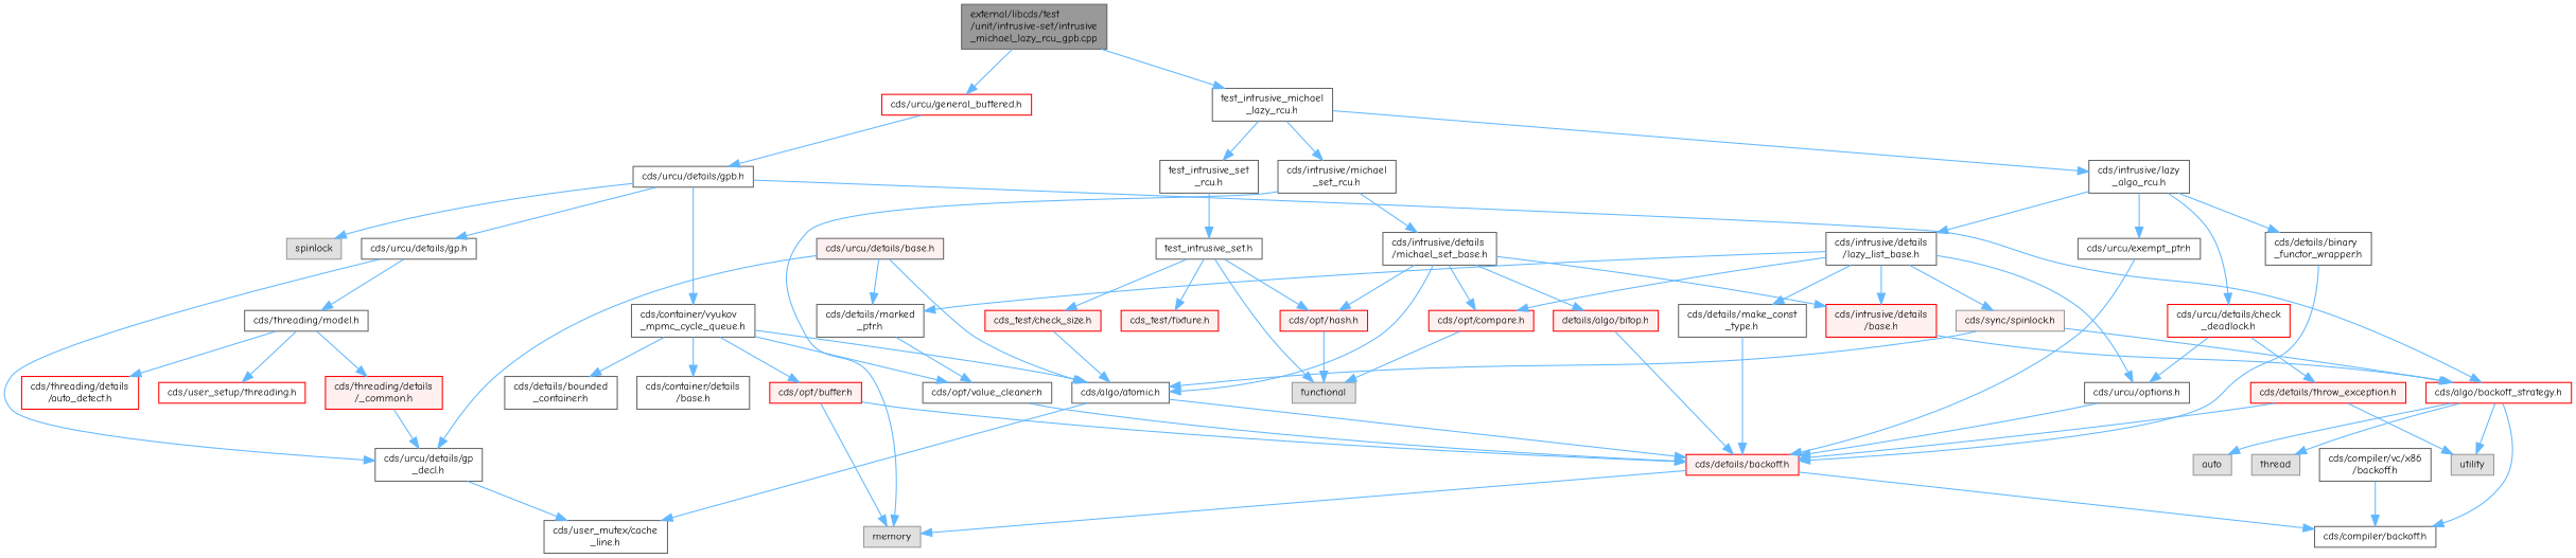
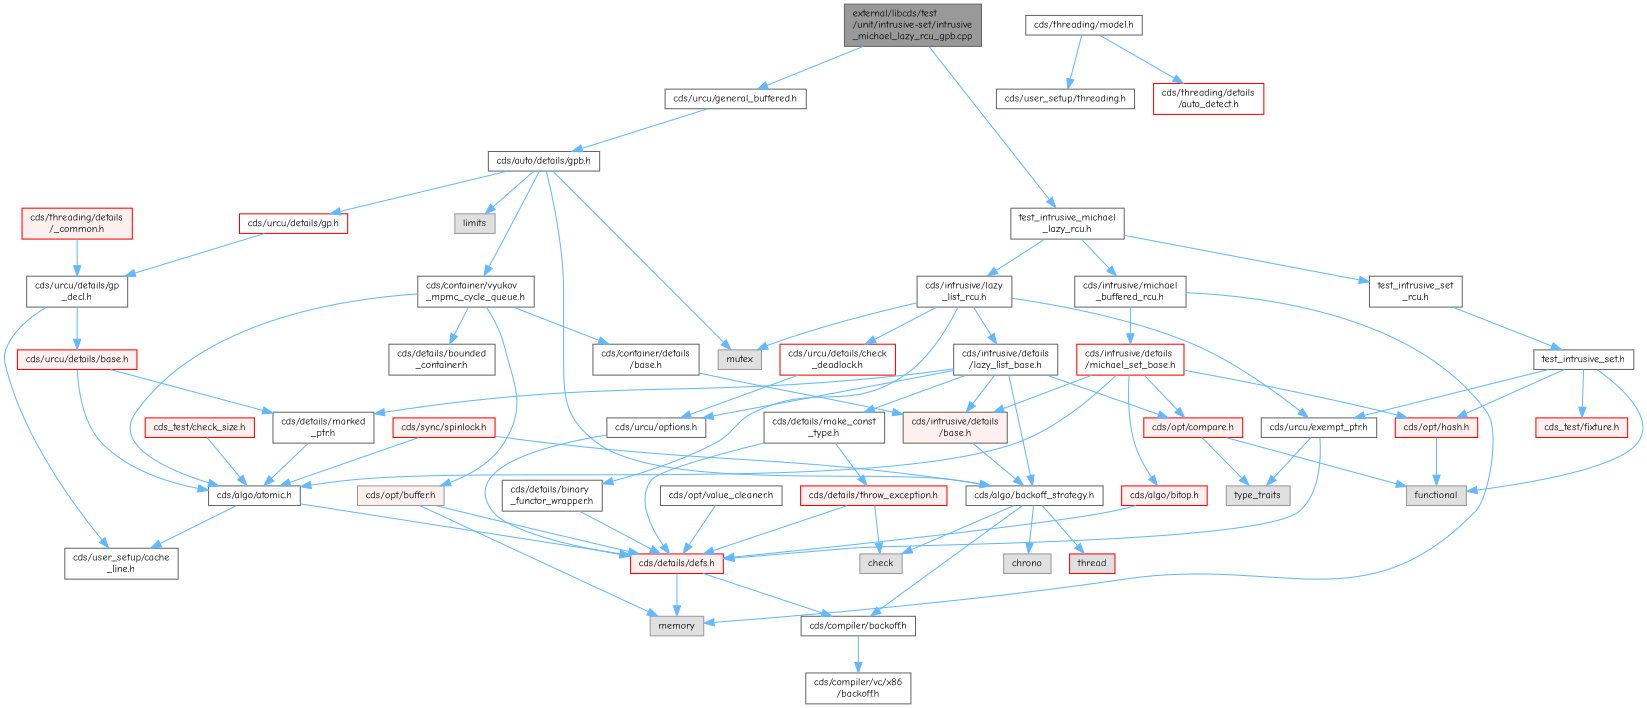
  digraph {
    fontname="Comic Neue"
    node [color=grey40 fillcolor=white fontname="Comic Neue" fontsize=10 shape=box style=filled]
    edge [color=steelblue1 fontname="Comic Neue" fontsize=10 labelfontname=Helvetica labelfontsize=10 style=solid]
    n1 [color=gray40 fillcolor=grey60 fontcolor=black height=0.2 label="external/libcds/test\l/unit/intrusive-set/intrusive\l_michael_lazy_rcu_gpb.cpp" width=0.4]
-   n2 [color=red height=0.2 label="cds/urcu/general_buffered.h" width=0.4]
+   n2 [height=0.2 label="cds/urcu/general_buffered.h" width=0.4]
    n3 [height=0.2 label="test_intrusive_michael\l_lazy_rcu.h" width=0.4]
-   n4 [height=0.2 label="cds/urcu/details/gpb.h" width=0.4]
+   n4 [height=0.2 label="cds/auto/details/gpb.h" width=0.4]
    n5 [height=0.2 label="test_intrusive_set\l_rcu.h" width=0.4]
-   n6 [height=0.2 label="cds/intrusive/lazy\l_algo_rcu.h" width=0.4]
-   n7 [height=0.2 label="cds/intrusive/michael\l_set_rcu.h" width=0.4]
-   n9 [color=grey60 fillcolor="#E0E0E0" height=0.2 label=spinlock width=0.4]
-   n10 [height=0.2 label="cds/urcu/details/gp.h" width=0.4]
-   n11 [color=red height=0.2 label="cds/algo/backoff_strategy.h" width=0.4]
+   n6 [height=0.2 label="cds/intrusive/lazy\l_list_rcu.h" width=0.4]
+   n7 [height=0.2 label="cds/intrusive/michael\l_buffered_rcu.h" width=0.4]
+   n8 [color=grey60 fillcolor="#E0E0E0" height=0.2 label=mutex width=0.4]
+   n9 [color=grey60 fillcolor="#E0E0E0" height=0.2 label=limits width=0.4]
+   n10 [color=red height=0.2 label="cds/urcu/details/gp.h" width=0.4]
+   n11 [height=0.2 label="cds/algo/backoff_strategy.h" width=0.4]
    n12 [height=0.2 label="cds/container/vyukov\l_mpmc_cycle_queue.h" width=0.4]
    n13 [height=0.2 label="cds/urcu/details/gp\l_decl.h" width=0.4]
    n14 [height=0.2 label="cds/threading/model.h" width=0.4]
-   n15 [color=grey60 fillcolor="#E0E0E0" height=0.2 label=utility width=0.4]
-   n16 [color=grey60 fillcolor="#E0E0E0" height=0.2 label=thread width=0.4]
-   n17 [color=grey60 fillcolor="#E0E0E0" height=0.2 label=auto width=0.4]
+   n15 [color=grey60 fillcolor="#E0E0E0" height=0.2 label=check width=0.4]
+   n16 [color=red fillcolor="#E0E0E0" height=0.2 label=thread width=0.4]
+   n17 [color=grey60 fillcolor="#E0E0E0" height=0.2 label=chrono width=0.4]
    n18 [height=0.2 label="cds/compiler/backoff.h" width=0.4]
    n19 [height=0.2 label="cds/algo/atomic.h" width=0.4]
    n20 [height=0.2 label="cds/container/details\l/base.h" width=0.4]
-   n21 [color=red fillcolor="#FFF0F0" height=0.2 label="cds/opt/buffer.h" width=0.4]
+   n21 [color=grey60 fillcolor="#FFF0F0" height=0.2 label="cds/opt/buffer.h" width=0.4]
    n22 [height=0.2 label="cds/opt/value_cleaner.h" width=0.4]
    n23 [height=0.2 label="cds/details/bounded\l_container.h" width=0.4]
-   n24 [fillcolor="#FFF0F0" height=0.2 label="cds/urcu/details/base.h" width=0.4]
-   n25 [height=0.2 label="cds/user_mutex/cache\l_line.h" width=0.4]
+   n24 [color=red fillcolor="#FFF0F0" height=0.2 label="cds/urcu/details/base.h" width=0.4]
+   n25 [height=0.2 label="cds/user_setup/cache\l_line.h" width=0.4]
    n26 [color=red fillcolor="#FFF0F0" height=0.2 label="cds/threading/details\l/_common.h" width=0.4]
-   n27 [color=red height=0.2 label="cds/user_setup/threading.h" width=0.4]
+   n27 [height=0.2 label="cds/user_setup/threading.h" width=0.4]
    n28 [color=red height=0.2 label="cds/threading/details\l/auto_detect.h" width=0.4]
    n29 [height=0.2 label="cds/details/marked\l_ptr.h" width=0.4]
-   n30 [color=red fillcolor="#FFF0F0" height=0.2 label="cds/details/backoff.h" width=0.4]
+   n30 [color=red fillcolor="#FFF0F0" height=0.2 label="cds/details/defs.h" width=0.4]
    n31 [color=grey60 fillcolor="#E0E0E0" height=0.2 label=memory width=0.4]
    n32 [height=0.2 label="cds/compiler/vc/x86\l/backoff.h" width=0.4]
-   n33 [color=red fillcolor="#FFF0F0" height=0.2 label="cds/intrusive/details\l/base.h" width=0.4]
+   n33 [fillcolor="#FFF0F0" height=0.2 label="cds/intrusive/details\l/base.h" width=0.4]
    n34 [height=0.2 label="test_intrusive_set.h" width=0.4]
    n35 [height=0.2 label="cds/intrusive/details\l/lazy_list_base.h" width=0.4]
    n36 [color=red height=0.2 label="cds/urcu/details/check\l_deadlock.h" width=0.4]
    n37 [height=0.2 label="cds/details/binary\l_functor_wrapper.h" width=0.4]
    n38 [height=0.2 label="cds/urcu/exempt_ptr.h" width=0.4]
-   n39 [height=0.2 label="cds/intrusive/details\l/michael_set_base.h" width=0.4]
+   n39 [color=red height=0.2 label="cds/intrusive/details\l/michael_set_base.h" width=0.4]
    n40 [color=red fillcolor="#FFF0F0" height=0.2 label="cds_test/check_size.h" width=0.4]
    n41 [color=red fillcolor="#FFF0F0" height=0.2 label="cds_test/fixture.h" width=0.4]
    n42 [color=red fillcolor="#FFF0F0" height=0.2 label="cds/opt/hash.h" width=0.4]
    n43 [color=grey60 fillcolor="#E0E0E0" height=0.2 label=functional width=0.4]
    n44 [color=red fillcolor="#FFF0F0" height=0.2 label="cds/opt/compare.h" width=0.4]
    n45 [height=0.2 label="cds/details/make_const\l_type.h" width=0.4]
-   n46 [color=grey60 fillcolor="#FFF0F0" height=0.2 label="cds/sync/spinlock.h" width=0.4]
+   n46 [color=red fillcolor="#FFF0F0" height=0.2 label="cds/sync/spinlock.h" width=0.4]
    n47 [height=0.2 label="cds/urcu/options.h" width=0.4]
    n48 [color=red fillcolor="#FFF0F0" height=0.2 label="cds/details/throw_exception.h" width=0.4]
-   n50 [color=red fillcolor="#FFF0F0" height=0.2 label="details/algo/bitop.h" width=0.4]
+   n49 [color=grey60 fillcolor="#E0E0E0" height=0.2 label=type_traits width=0.4]
+   n50 [color=red fillcolor="#FFF0F0" height=0.2 label="cds/algo/bitop.h" width=0.4]
    n1 -> n2
    n1 -> n3
    n2 -> n4
    n3 -> n5
    n3 -> n6
    n3 -> n7
+   n4 -> n8
    n4 -> n9
    n4 -> n10
    n4 -> n11
    n4 -> n12
    n5 -> n34
+   n6 -> n8
    n6 -> n35
    n6 -> n36
    n6 -> n37
    n6 -> n38
    n7 -> n31
    n7 -> n39
    n10 -> n13
-   n10 -> n14
    n11 -> n15
    n11 -> n16
    n11 -> n17
    n11 -> n18
    n12 -> n19
    n12 -> n20
    n12 -> n21
-   n12 -> n22
    n12 -> n23
-   n24 -> n13
+   n13 -> n24
    n13 -> n25
-   n14 -> n26
    n14 -> n27
    n14 -> n28
-   n32 -> n18
+   n18 -> n32
    n19 -> n25
    n19 -> n30
+   n20 -> n33
    n21 -> n30
    n21 -> n31
    n22 -> n30
    n24 -> n19
    n24 -> n29
    n26 -> n13
-   n29 -> n22
+   n29 -> n19
    n30 -> n18
    n30 -> n31
    n33 -> n11
-   n34 -> n40
+   n34 -> n38
    n34 -> n41
    n34 -> n42
    n34 -> n43
    n35 -> n29
    n35 -> n33
    n35 -> n44
    n35 -> n45
-   n35 -> n46
+   n35 -> n11
    n35 -> n47
    n36 -> n47
-   n36 -> n48
+   n45 -> n48
    n37 -> n30
    n38 -> n30
+   n38 -> n49
    n39 -> n19
    n39 -> n33
    n39 -> n42
    n39 -> n44
    n39 -> n50
    n40 -> n19
    n42 -> n43
    n44 -> n43
+   n44 -> n49
    n45 -> n30
    n46 -> n11
    n46 -> n19
    n47 -> n30
    n48 -> n15
    n48 -> n30
    n50 -> n30
  }
